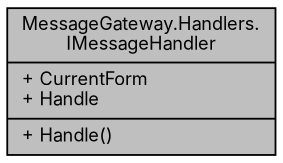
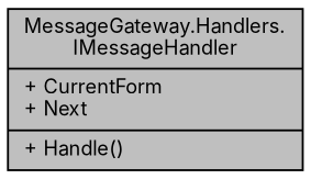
  digraph {
    fontname=Inter
-   n1 [color=black fillcolor=grey75 fontcolor=black fontname=Inter fontsize=10 height=0.2 label="{MessageGateway.Handlers.\lIMessageHandler\n|+ CurrentForm\l+ Handle\l|+ Handle()\l}" shape=record style=filled width=0.4]
+   n1 [color=black fillcolor=grey75 fontcolor=black fontname=Inter fontsize=10 height=0.2 label="{MessageGateway.Handlers.\lIMessageHandler\n|+ CurrentForm\l+ Next\l|+ Handle()\l}" shape=record style=filled width=0.4]
  }
